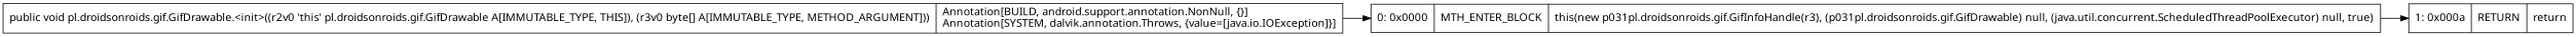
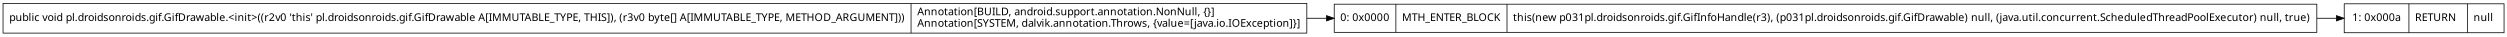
  digraph {
    rankdir=LR
    fontname="Noto Sans"
    node [shape=record fontname="Noto Sans"]
    edge [fontname="Noto Sans"]
    n1 [label="{0\:\ 0x0000|MTH_ENTER_BLOCK\l|this(new p031pl.droidsonroids.gif.GifInfoHandle(r3), (p031pl.droidsonroids.gif.GifDrawable) null, (java.util.concurrent.ScheduledThreadPoolExecutor) null, true)\l}"]
-   n2 [label="{1\:\ 0x000a|RETURN\l|return\l}"]
+   n2 [label="{1\:\ 0x000a|RETURN\l|null\l}"]
    n3 [label="{public void pl.droidsonroids.gif.GifDrawable.\<init\>((r2v0 'this' pl.droidsonroids.gif.GifDrawable A[IMMUTABLE_TYPE, THIS]), (r3v0 byte[] A[IMMUTABLE_TYPE, METHOD_ARGUMENT]))  | Annotation[BUILD, android.support.annotation.NonNull, \{\}]\lAnnotation[SYSTEM, dalvik.annotation.Throws, \{value=[java.io.IOException]\}]\l}"]
    n1 -> n2
    n3 -> n1
  }
